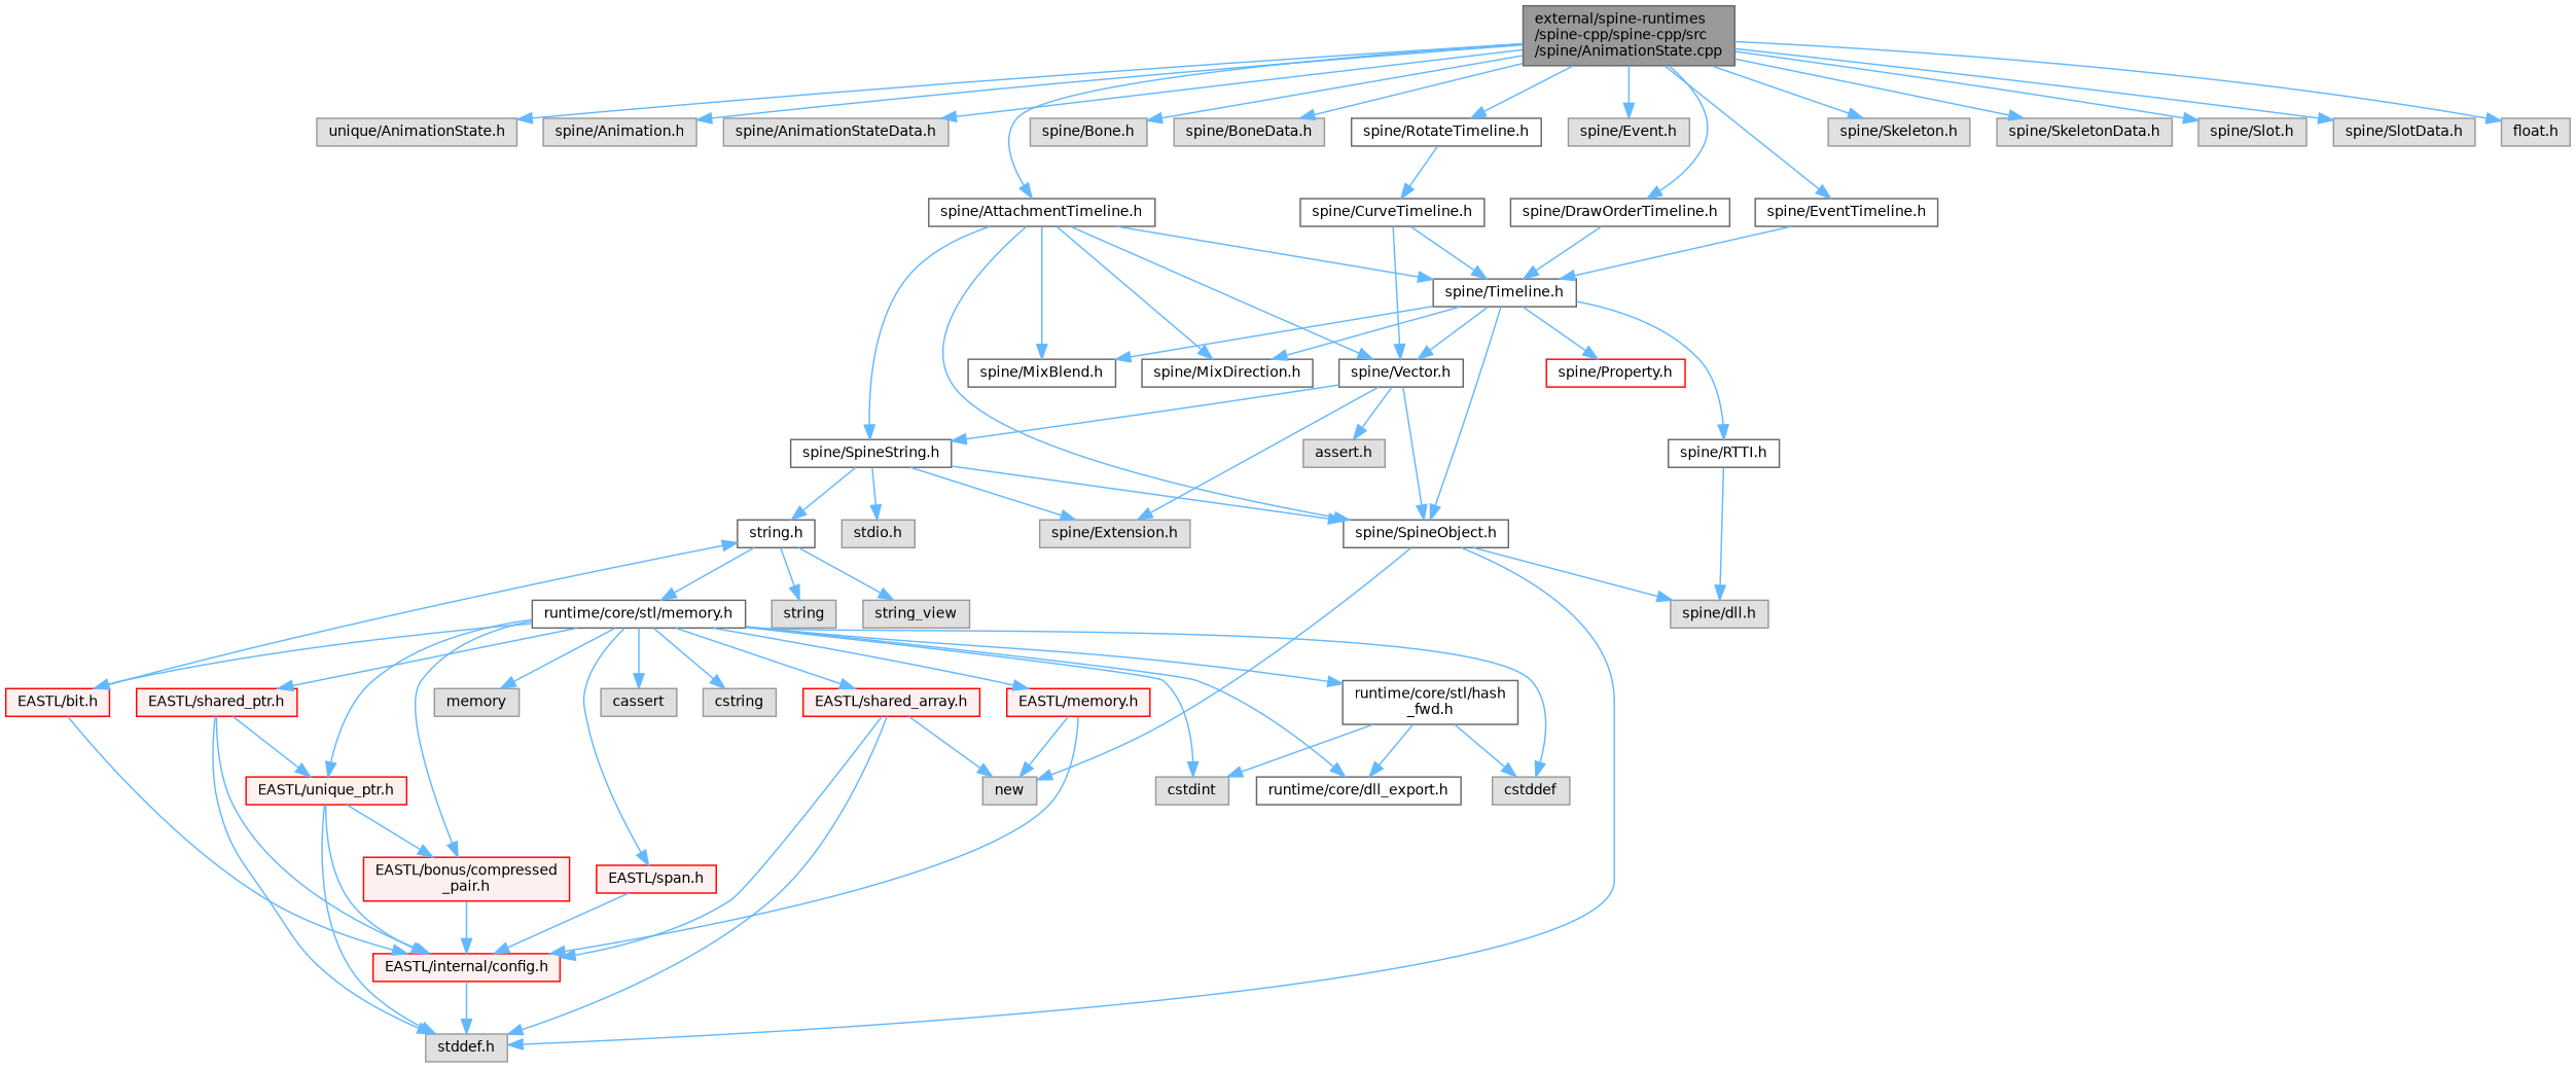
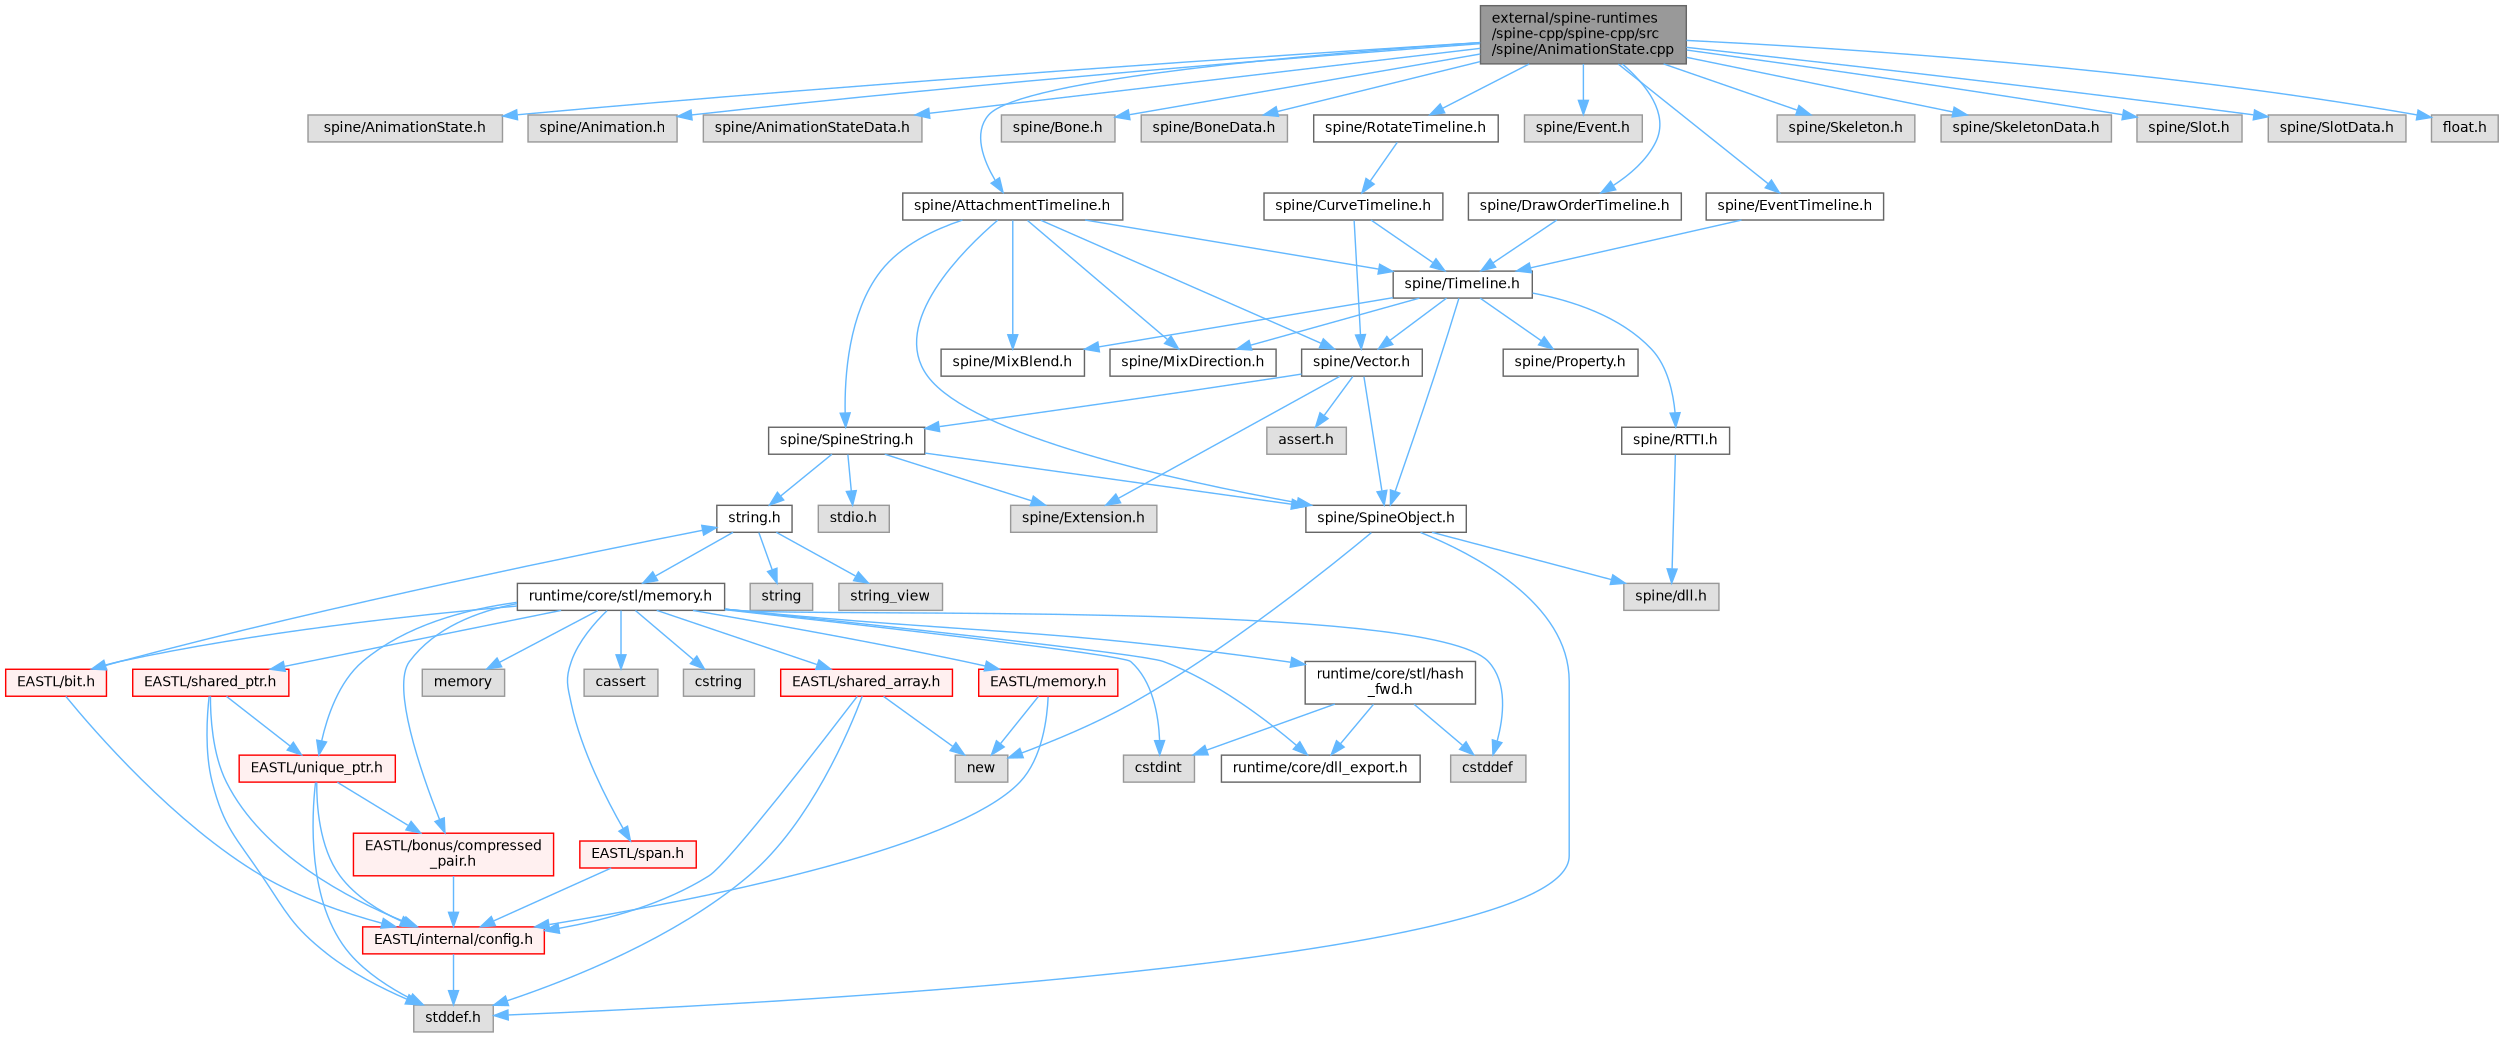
  digraph {
    node [color=grey60 fillcolor="#E0E0E0" fontname=Helvetica fontsize=10 shape=box style=filled]
    edge [color=steelblue1 fontname=Helvetica fontsize=10 labelfontname=Helvetica labelfontsize=10 style=solid]
    n1 [color=gray40 fillcolor=grey60 fontcolor=black height=0.2 label="external/spine-runtimes\l/spine-cpp/spine-cpp/src\l/spine/AnimationState.cpp" width=0.4]
-   n2 [height=0.2 label="unique/AnimationState.h" width=0.4]
+   n2 [height=0.2 label="spine/AnimationState.h" width=0.4]
    n3 [height=0.2 label="spine/Animation.h" width=0.4]
    n4 [height=0.2 label="spine/AnimationStateData.h" width=0.4]
    n5 [color=grey40 fillcolor=white height=0.2 label="spine/AttachmentTimeline.h" width=0.4]
    n6 [height=0.2 label="spine/Bone.h" width=0.4]
    n7 [height=0.2 label="spine/BoneData.h" width=0.4]
    n8 [color=grey40 fillcolor=white height=0.2 label="spine/DrawOrderTimeline.h" width=0.4]
    n9 [height=0.2 label="spine/Event.h" width=0.4]
    n10 [color=grey40 fillcolor=white height=0.2 label="spine/EventTimeline.h" width=0.4]
    n11 [color=grey40 fillcolor=white height=0.2 label="spine/RotateTimeline.h" width=0.4]
    n12 [height=0.2 label="spine/Skeleton.h" width=0.4]
    n13 [height=0.2 label="spine/SkeletonData.h" width=0.4]
    n14 [height=0.2 label="spine/Slot.h" width=0.4]
    n15 [height=0.2 label="spine/SlotData.h" width=0.4]
    n16 [height=0.2 label="float.h" width=0.4]
    n17 [color=grey40 fillcolor=white height=0.2 label="spine/Timeline.h" width=0.4]
    n18 [color=grey40 fillcolor=white height=0.2 label="spine/Vector.h" width=0.4]
    n19 [color=grey40 fillcolor=white height=0.2 label="spine/SpineObject.h" width=0.4]
    n20 [color=grey40 fillcolor=white height=0.2 label="spine/SpineString.h" width=0.4]
    n21 [color=grey40 fillcolor=white height=0.2 label="spine/MixBlend.h" width=0.4]
    n22 [color=grey40 fillcolor=white height=0.2 label="spine/MixDirection.h" width=0.4]
    n23 [color=grey40 fillcolor=white height=0.2 label="spine/CurveTimeline.h" width=0.4]
    n24 [color=grey40 fillcolor=white height=0.2 label="spine/RTTI.h" width=0.4]
-   n25 [color=red fillcolor=white height=0.2 label="spine/Property.h" width=0.4]
+   n25 [color=grey40 fillcolor=white height=0.2 label="spine/Property.h" width=0.4]
    n26 [height=0.2 label="spine/Extension.h" width=0.4]
    n27 [height=0.2 label="assert.h" width=0.4]
    n28 [height=0.2 label="spine/dll.h" width=0.4]
    n29 [height=0.2 label=new width=0.4]
    n30 [height=0.2 label="stddef.h" width=0.4]
    n31 [color=grey40 fillcolor=white height=0.2 label="string.h" width=0.4]
    n32 [height=0.2 label="stdio.h" width=0.4]
    n33 [height=0.2 label=string width=0.4]
    n34 [height=0.2 label=string_view width=0.4]
    n35 [color=grey40 fillcolor=white height=0.2 label="runtime/core/stl/memory.h" width=0.4]
    n36 [height=0.2 label=cstddef width=0.4]
    n37 [height=0.2 label=cstdint width=0.4]
    n38 [height=0.2 label=cassert width=0.4]
    n39 [height=0.2 label=memory width=0.4]
    n40 [height=0.2 label=cstring width=0.4]
    n41 [color=red fillcolor="#FFF0F0" height=0.2 label="EASTL/bit.h" width=0.4]
    n42 [color=red fillcolor="#FFF0F0" height=0.2 label="EASTL/memory.h" width=0.4]
    n43 [color=red fillcolor="#FFF0F0" height=0.2 label="EASTL/shared_array.h" width=0.4]
    n44 [color=red fillcolor="#FFF0F0" height=0.2 label="EASTL/unique_ptr.h" width=0.4]
    n45 [color=red fillcolor="#FFF0F0" height=0.2 label="EASTL/bonus/compressed\l_pair.h" width=0.4]
    n46 [color=red fillcolor="#FFF0F0" height=0.2 label="EASTL/shared_ptr.h" width=0.4]
    n47 [color=red fillcolor="#FFF0F0" height=0.2 label="EASTL/span.h" width=0.4]
    n48 [color=grey40 fillcolor=white height=0.2 label="runtime/core/dll_export.h" width=0.4]
    n49 [color=grey40 fillcolor=white height=0.2 label="runtime/core/stl/hash\l_fwd.h" width=0.4]
    n50 [color=red fillcolor="#FFF0F0" height=0.2 label="EASTL/internal/config.h" width=0.4]
    n1 -> n2
    n1 -> n3
    n1 -> n4
    n1 -> n5
    n1 -> n6
    n1 -> n7
    n1 -> n8
    n1 -> n9
    n1 -> n10
    n1 -> n11
    n1 -> n12
    n1 -> n13
    n1 -> n14
    n1 -> n15
    n1 -> n16
    n5 -> n17
    n5 -> n18
    n5 -> n19
    n5 -> n20
    n5 -> n21
    n5 -> n22
    n8 -> n17
    n10 -> n17
    n11 -> n23
    n17 -> n18
    n17 -> n19
    n17 -> n21
    n17 -> n22
    n17 -> n24
    n17 -> n25
    n18 -> n19
    n18 -> n20
    n18 -> n26
    n18 -> n27
    n19 -> n28
    n19 -> n29
    n19 -> n30
    n20 -> n19
    n20 -> n26
    n20 -> n31
    n20 -> n32
    n23 -> n17
    n23 -> n18
    n24 -> n28
    n31 -> n33
    n31 -> n34
    n31 -> n35
    n35 -> n36
    n35 -> n37
    n35 -> n38
    n35 -> n39
    n35 -> n40
    n35 -> n41
    n35 -> n42
    n35 -> n43
    n35 -> n44
    n35 -> n45
    n35 -> n46
    n35 -> n47
    n35 -> n48
    n35 -> n49
    n41 -> n31
    n41 -> n50
    n42 -> n29
    n42 -> n50
    n43 -> n29
    n43 -> n30
    n43 -> n50
    n44 -> n30
    n44 -> n45
    n44 -> n50
    n45 -> n50
    n46 -> n30
    n46 -> n44
    n46 -> n50
    n47 -> n50
    n49 -> n36
    n49 -> n37
    n49 -> n48
    n50 -> n30
  }
